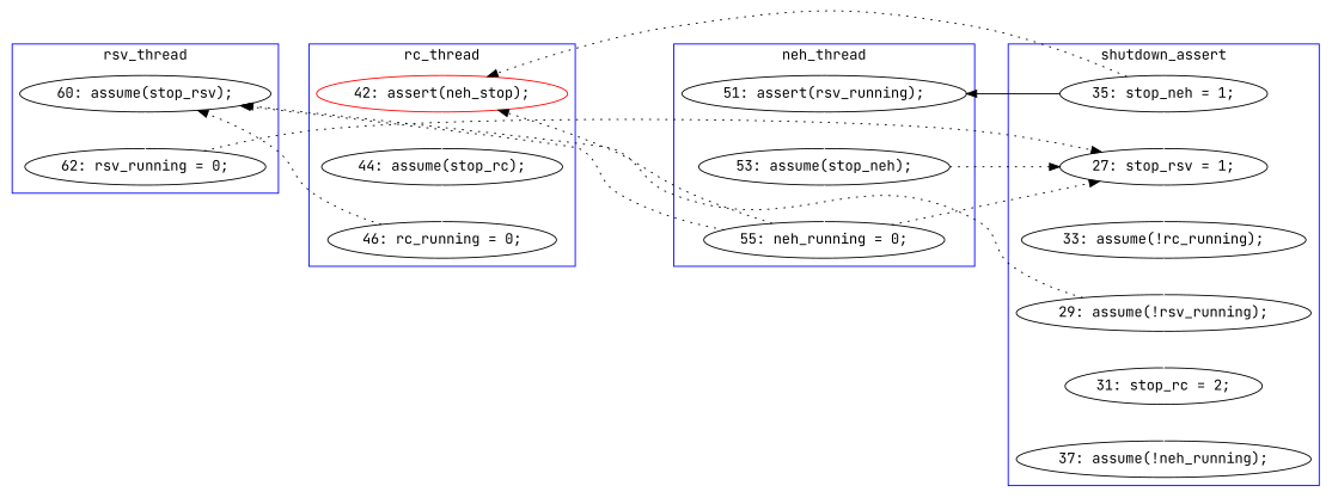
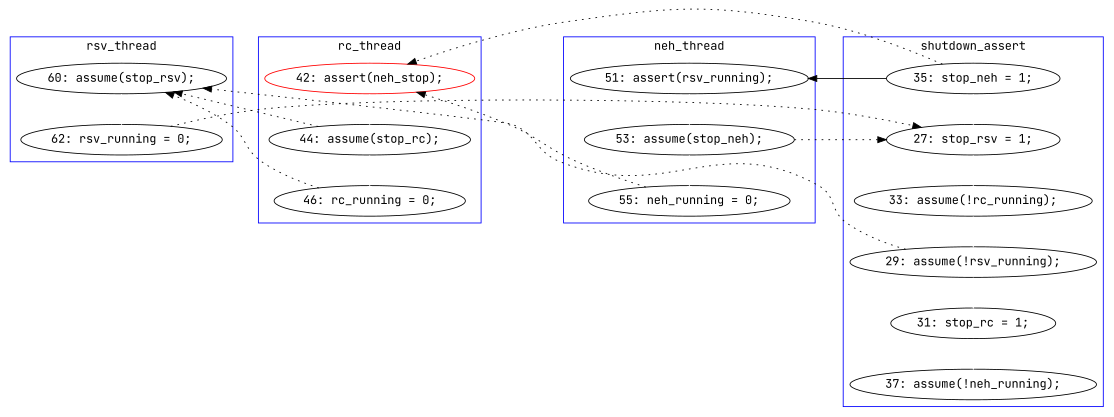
  digraph {
    fontname="JetBrains Mono"
    node [fontname="JetBrains Mono"]
    edge [color=white fontname="JetBrains Mono" style=solid]
    n1 [label="60: assume(stop_rsv);"]
    n2 [label="62: rsv_running = 0;"]
    n3 [label="46: rc_running = 0;"]
    n4 [label="44: assume(stop_rc);"]
    n5 [color=red label="42: assert(neh_stop);"]
    n6 [label="53: assume(stop_neh);"]
    n7 [label="55: neh_running = 0;"]
    n8 [label="51: assert(rsv_running);"]
    n9 [label="27: stop_rsv = 1;"]
    n10 [label="35: stop_neh = 1;"]
    n11 [label="29: assume(!rsv_running);"]
-   n12 [label="31: stop_rc = 2;"]
+   n12 [label="31: stop_rc = 1;"]
    n13 [label="33: assume(!rc_running);"]
    n14 [label="37: assume(!neh_running);"]
    subgraph cluster_1 {
      color=blue
      label=rsv_thread
      n1
      n2
    }
    subgraph cluster_2 {
      color=blue
      label=rc_thread
      n3
      n4
      n5
    }
    subgraph cluster_3 {
      color=blue
      label=neh_thread
      n6
      n7
      n8
    }
    subgraph cluster_4 {
      color=blue
      label=shutdown_assert
      n9
      n10
      n11
      n12
      n13
      n14
    }
    n1 -> n2
    n2 -> n9 [color=black constraint=false style=dotted]
    n3 -> n1 [color=black constraint=false style=dotted]
    n4 -> n3
    n5 -> n4
    n6 -> n7
    n6 -> n9 [color=black constraint=false style=dotted]
-   n7 -> n1 [color=black constraint=false style=dotted]
+   n4 -> n1 [color=black constraint=false style=dotted]
    n7 -> n5 [color=black constraint=false style=dotted]
-   n7 -> n9 [color=black constraint=false style=dotted]
    n8 -> n6
    n9 -> n13
    n10 -> n5 [color=black constraint=false style=dotted]
    n10 -> n8 [color=black constraint=false]
    n10 -> n9
    n11 -> n1 [color=black constraint=false style=dotted]
    n11 -> n12
    n12 -> n14
    n13 -> n11
  }
